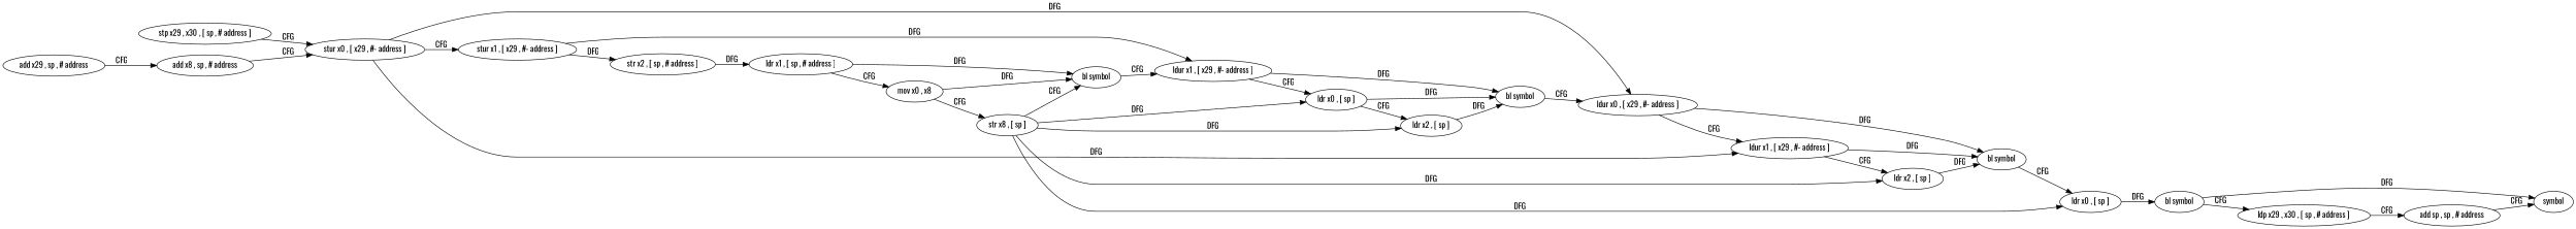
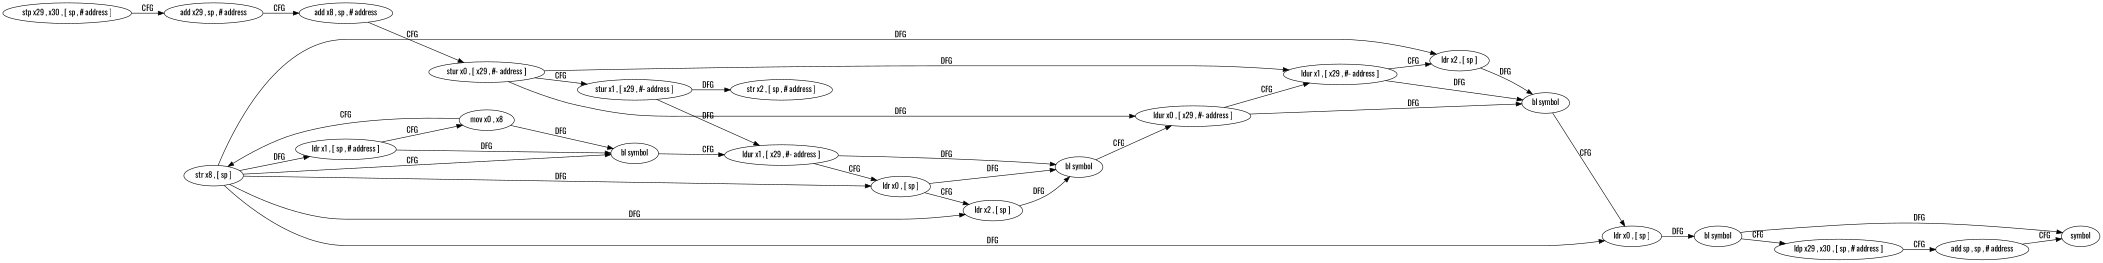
  digraph {
    fontname=Oswald
    rankdir=LR
    node [fontname=Oswald]
    edge [fontname=Oswald]
    n1 [label="stp x29 , x30 , [ sp , # address ]"]
    n2 [label="add x29 , sp , # address"]
    n3 [label="add x8 , sp , # address"]
    n4 [label="stur x0 , [ x29 , #- address ]"]
    n5 [label="stur x1 , [ x29 , #- address ]"]
    n6 [label="ldur x0 , [ x29 , #- address ]"]
    n7 [label="ldur x1 , [ x29 , #- address ]"]
    n8 [label="str x2 , [ sp , # address ]"]
    n9 [label="ldur x1 , [ x29 , #- address ]"]
    n10 [label="bl symbol"]
    n11 [label="ldr x2 , [ sp ]"]
    n12 [label="ldr x1 , [ sp , # address ]"]
    n13 [label="ldr x0 , [ sp ]"]
    n14 [label="bl symbol"]
    n15 [label="mov x0 , x8"]
    n16 [label="bl symbol"]
    n17 [label="str x8 , [ sp ]"]
    n18 [label="ldr x2 , [ sp ]"]
    n19 [label="ldr x0 , [ sp ]"]
    n20 [label="bl symbol"]
    n21 [label="ldp x29 , x30 , [ sp , # address ]"]
    n22 [label=symbol]
    n23 [label="add sp , sp , # address"]
-   n1 -> n4 [label=CFG]
+   n1 -> n2 [label=CFG]
    n2 -> n3 [label=CFG]
    n3 -> n4 [label=CFG]
    n4 -> n5 [label=CFG]
    n4 -> n6 [label=DFG]
    n4 -> n7 [label=DFG]
    n5 -> n8 [label=DFG]
    n5 -> n9 [label=DFG]
    n6 -> n7 [label=CFG]
    n6 -> n10 [label=DFG]
    n7 -> n10 [label=DFG]
    n7 -> n11 [label=CFG]
-   n8 -> n12 [label=DFG]
+   n17 -> n12 [label=DFG]
    n9 -> n13 [label=CFG]
    n9 -> n14 [label=DFG]
    n10 -> n19 [label=CFG]
    n11 -> n10 [label=DFG]
    n12 -> n15 [label=CFG]
    n12 -> n16 [label=DFG]
    n13 -> n14 [label=DFG]
    n13 -> n18 [label=CFG]
    n14 -> n6 [label=CFG]
    n15 -> n16 [label=DFG]
    n15 -> n17 [label=CFG]
    n16 -> n9 [label=CFG]
    n17 -> n11 [label=DFG]
    n17 -> n13 [label=DFG]
    n17 -> n16 [label=CFG]
    n17 -> n18 [label=DFG]
    n17 -> n19 [label=DFG]
    n18 -> n14 [label=DFG]
    n19 -> n20 [label=DFG]
    n20 -> n21 [label=CFG]
    n20 -> n22 [label=DFG]
    n21 -> n23 [label=CFG]
    n23 -> n22 [label=CFG]
  }
